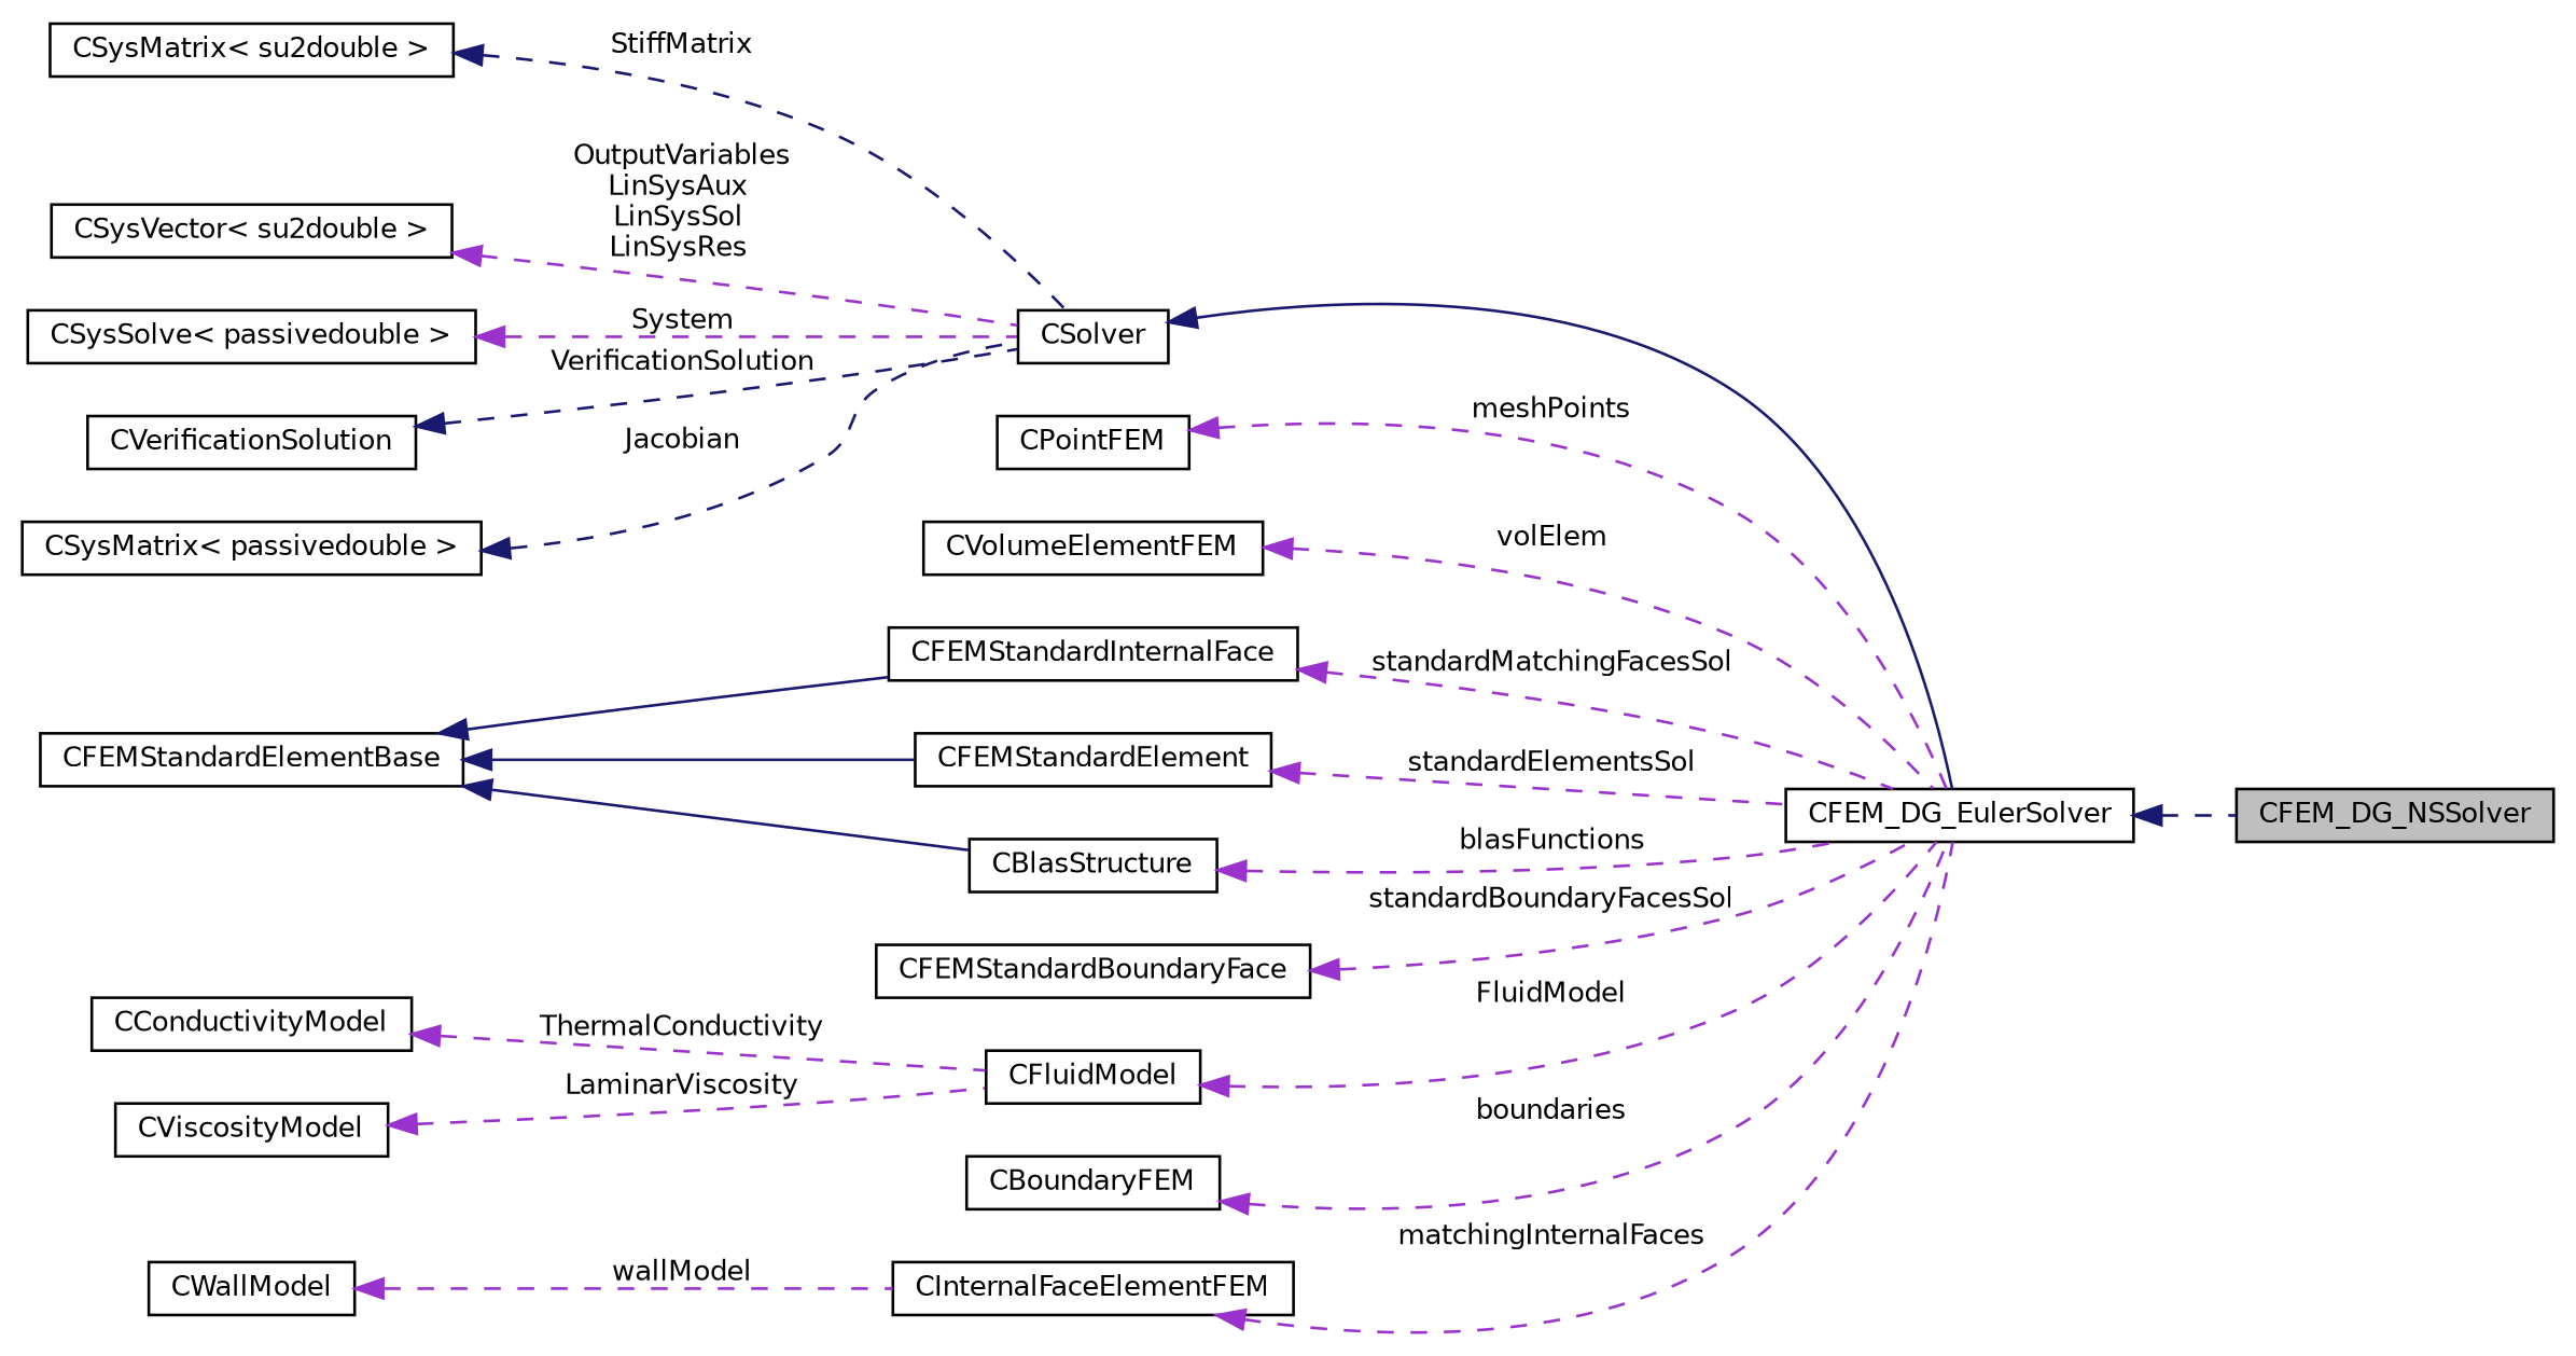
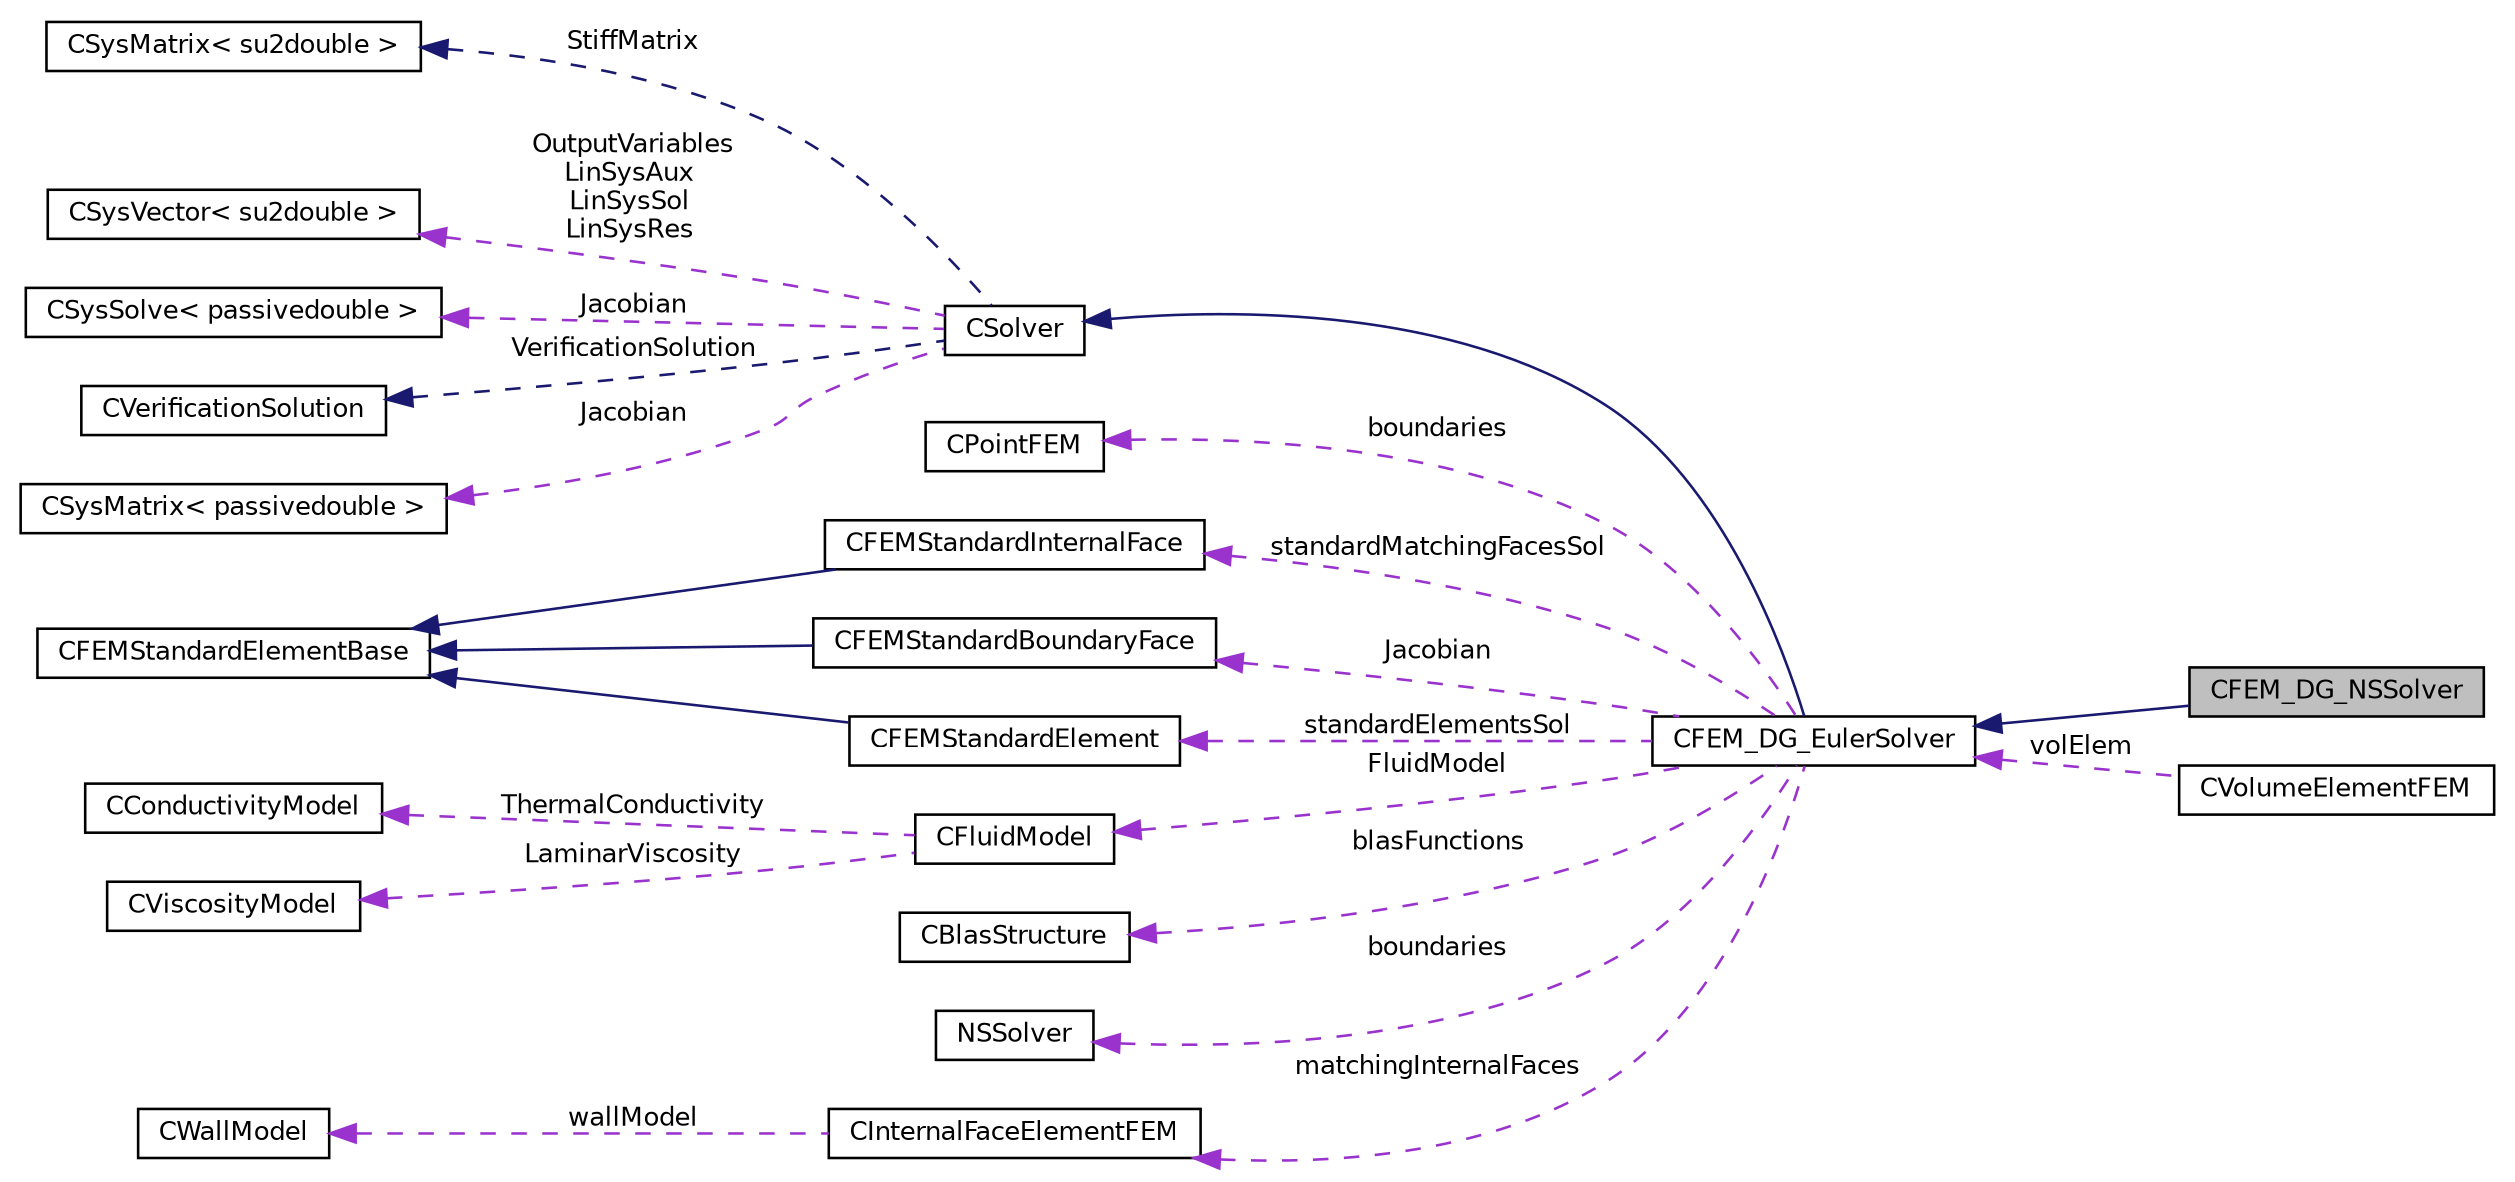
  digraph {
    rankdir=LR
    node [color=black fillcolor=white fontname=Helvetica fontsize=10 shape=record style=filled]
    edge [color=darkorchid3 dir=back fontname=Helvetica fontsize=10 labelfontname=Helvetica labelfontsize=10 style=dashed]
    n1 [fillcolor=grey75 fontcolor=black height=0.2 label=CFEM_DG_NSSolver width=0.4]
    n2 [height=0.2 label=CFEM_DG_EulerSolver width=0.4]
    n3 [height=0.2 label=CSolver width=0.4]
    n4 [height=0.2 label="CSysMatrix\< su2double \>" width=0.4]
    n5 [height=0.2 label="CSysVector\< su2double \>" width=0.4]
    n6 [height=0.2 label="CSysSolve\< passivedouble \>" width=0.4]
    n7 [height=0.2 label=CVerificationSolution width=0.4]
    n8 [height=0.2 label="CSysMatrix\< passivedouble \>" width=0.4]
    n9 [height=0.2 label=CPointFEM width=0.4]
    n10 [height=0.2 label=CVolumeElementFEM width=0.4]
    n11 [height=0.2 label=CFEMStandardInternalFace width=0.4]
    n12 [height=0.2 label=CFEMStandardElementBase width=0.4]
    n13 [height=0.2 label=CFEMStandardBoundaryFace width=0.4]
    n14 [height=0.2 label=CFEMStandardElement width=0.4]
    n15 [height=0.2 label=CFluidModel width=0.4]
    n16 [height=0.2 label=CConductivityModel width=0.4]
    n17 [height=0.2 label=CViscosityModel width=0.4]
    n18 [height=0.2 label=CBlasStructure width=0.4]
-   n19 [height=0.2 label=CBoundaryFEM width=0.4]
+   n19 [height=0.2 label=NSSolver width=0.4]
    n20 [height=0.2 label=CWallModel width=0.4]
    n21 [height=0.2 label=CInternalFaceElementFEM width=0.4]
-   n2 -> n1 [color=midnightblue]
+   n2 -> n1 [color=midnightblue style=solid]
    n3 -> n2 [color=midnightblue style=solid]
    n4 -> n3 [color=midnightblue label=" StiffMatrix"]
    n5 -> n3 [label=" OutputVariables\nLinSysAux\nLinSysSol\nLinSysRes"]
-   n6 -> n3 [label=" System"]
+   n6 -> n3 [label=" Jacobian"]
    n7 -> n3 [color=midnightblue label=" VerificationSolution"]
-   n8 -> n3 [color=midnightblue label=" Jacobian"]
-   n9 -> n2 [label=" meshPoints"]
-   n10 -> n2 [label=" volElem"]
+   n8 -> n3 [label=" Jacobian"]
+   n9 -> n2 [label=" boundaries"]
+   n2 -> n10 [label=" volElem"]
    n11 -> n2 [label=" standardMatchingFacesSol"]
    n12 -> n11 [color=midnightblue style=solid]
-   n12 -> n18 [color=midnightblue style=solid]
+   n12 -> n13 [color=midnightblue style=solid]
    n12 -> n14 [color=midnightblue style=solid]
-   n13 -> n2 [label=" standardBoundaryFacesSol"]
+   n13 -> n2 [label=" Jacobian"]
    n14 -> n2 [label=" standardElementsSol"]
    n15 -> n2 [label=" FluidModel"]
    n16 -> n15 [label=" ThermalConductivity"]
    n17 -> n15 [label=" LaminarViscosity"]
    n18 -> n2 [label=" blasFunctions"]
    n19 -> n2 [label=" boundaries"]
    n20 -> n21 [label=" wallModel"]
    n21 -> n2 [label=" matchingInternalFaces"]
  }
